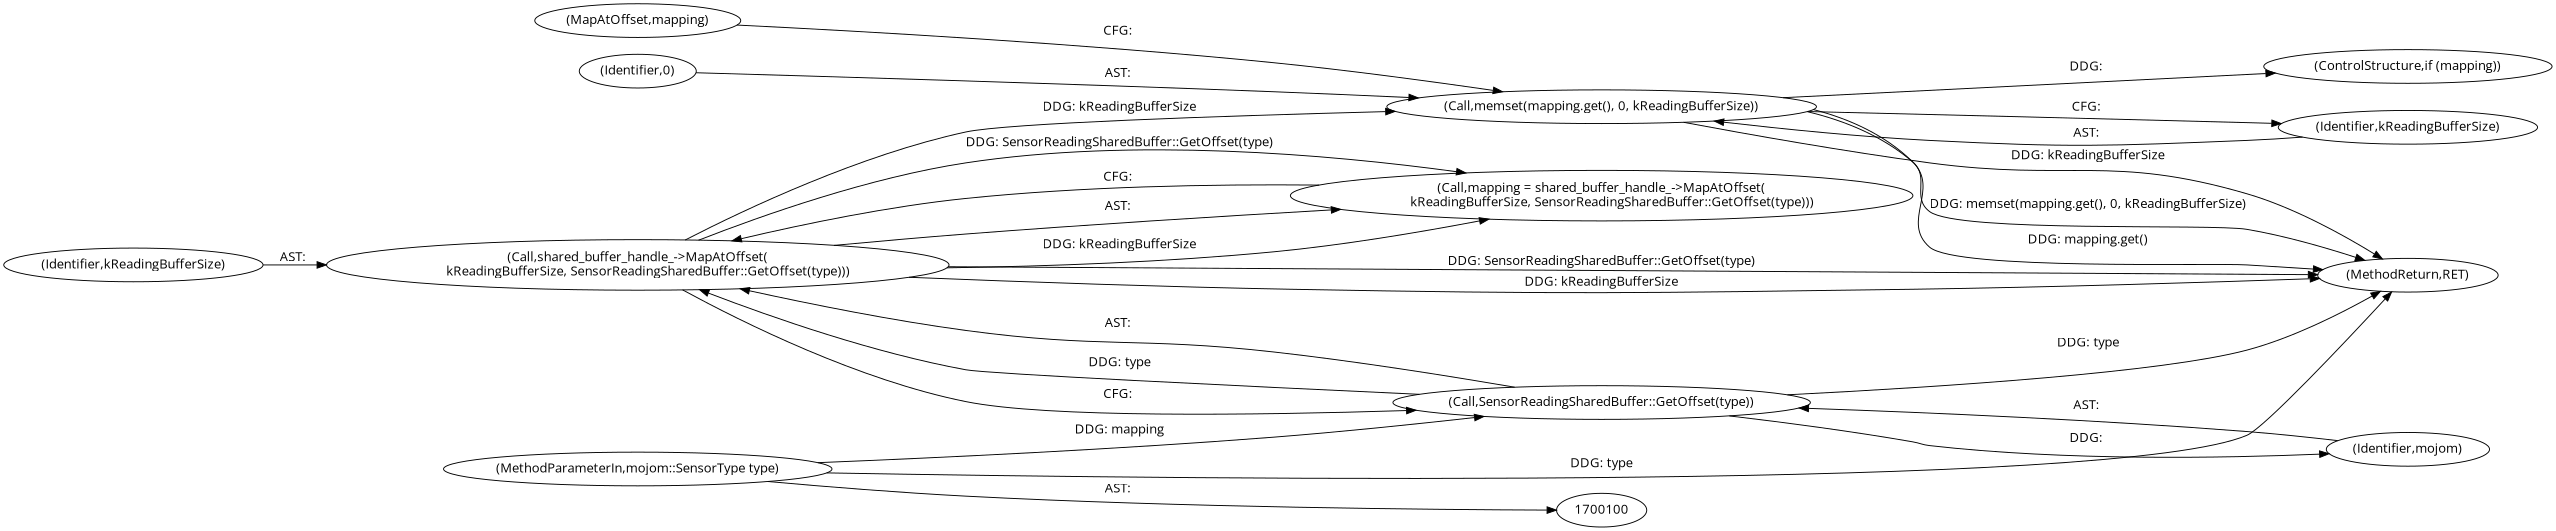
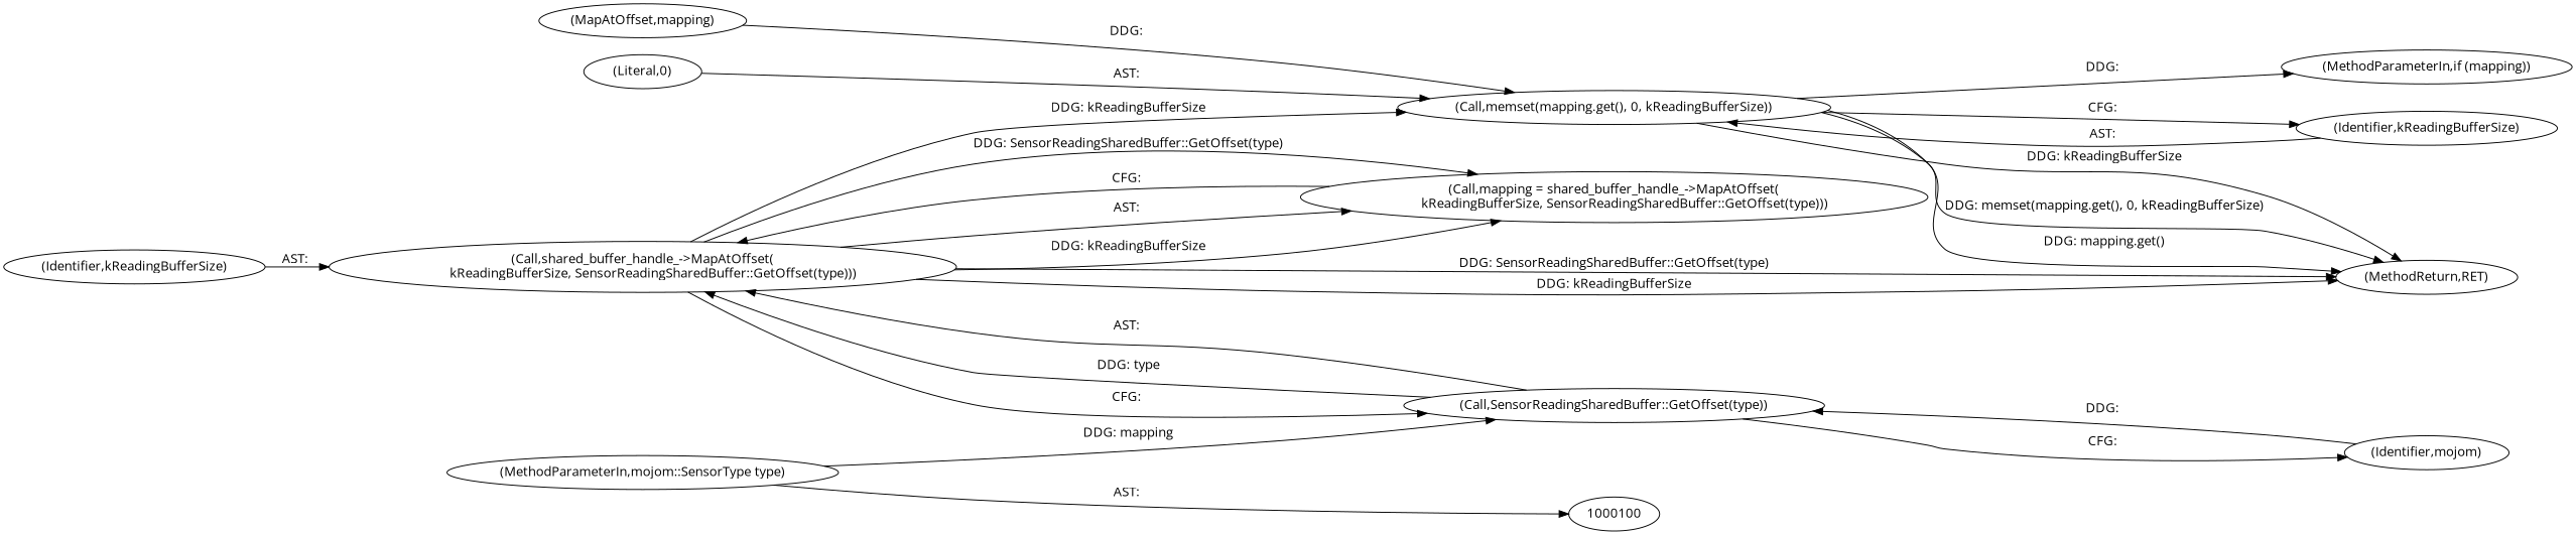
  digraph {
    fontname="Open Sans"
    rankdir=LR
    node [fontname="Open Sans"]
    edge [fontname="Open Sans"]
    n1 [label="(Call,memset(mapping.get(), 0, kReadingBufferSize))"]
-   n2 [label="(ControlStructure,if (mapping))"]
+   n2 [label="(MethodParameterIn,if (mapping))"]
    n3 [label="(Identifier,kReadingBufferSize)"]
    n4 [label="(MethodReturn,RET)"]
    n5 [label="(Call,shared_buffer_handle_->MapAtOffset(\n      kReadingBufferSize, SensorReadingSharedBuffer::GetOffset(type)))"]
    n6 [label="(Call,SensorReadingSharedBuffer::GetOffset(type))"]
    n7 [label="(Call,mapping = shared_buffer_handle_->MapAtOffset(\n      kReadingBufferSize, SensorReadingSharedBuffer::GetOffset(type)))"]
    n8 [label="(Identifier,mojom)"]
    n9 [label="(MethodParameterIn,mojom::SensorType type)"]
-   1000100 [label=1700100]
+   1000100
    n11 [label="(MapAtOffset,mapping)"]
-   n12 [label="(Identifier,0)"]
+   n12 [label="(Literal,0)"]
    n13 [label="(Identifier,kReadingBufferSize)"]
    n1 -> n2 [label="DDG: "]
    n1 -> n3 [label="CFG: "]
    n1 -> n4 [label="DDG: kReadingBufferSize"]
    n1 -> n4 [label="DDG: memset(mapping.get(), 0, kReadingBufferSize)"]
    n1 -> n4 [label="DDG: mapping.get()"]
    n3 -> n1 [label="AST: "]
    n5 -> n1 [label="DDG: kReadingBufferSize"]
    n5 -> n4 [label="DDG: SensorReadingSharedBuffer::GetOffset(type)"]
    n5 -> n4 [label="DDG: kReadingBufferSize"]
    n5 -> n6 [label="CFG: "]
    n5 -> n7 [label="AST: "]
    n5 -> n7 [label="DDG: kReadingBufferSize"]
    n5 -> n7 [label="DDG: SensorReadingSharedBuffer::GetOffset(type)"]
-   n6 -> n4 [label="DDG: type"]
    n6 -> n5 [label="AST: "]
    n6 -> n5 [label="DDG: type"]
-   n6 -> n8 [label="DDG: "]
+   n6 -> n8 [label="CFG: "]
    n7 -> n5 [label="CFG: "]
-   n8 -> n6 [label="AST: "]
-   n9 -> n4 [label="DDG: type"]
+   n8 -> n6 [label="DDG: "]
    n9 -> n6 [label="DDG: mapping"]
    n9 -> 1000100 [label="AST: "]
-   n11 -> n1 [label="CFG: "]
+   n11 -> n1 [label="DDG: "]
    n12 -> n1 [label="AST: "]
    n13 -> n5 [label="AST: "]
  }
